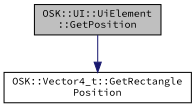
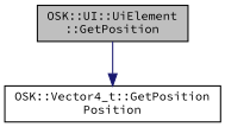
  digraph {
    rankdir=TB
    fontname="Source Code Pro"
    node [color=black fontname="Source Code Pro" fontsize=10 shape=record style=filled]
    n1 [fillcolor=grey75 fontcolor=black height=0.2 label="OSK::UI::UiElement\l::GetPosition" width=0.4]
-   n2 [fillcolor=white height=0.2 label="OSK::Vector4_t::GetRectangle\lPosition" width=0.4]
+   n2 [fillcolor=white height=0.2 label="OSK::Vector4_t::GetPosition\lPosition" width=0.4]
    n1 -> n2 [color=midnightblue fontname="Source Code Pro" fontsize=10 labelfontname=Helvetica labelfontsize=10 style=solid]
  }
